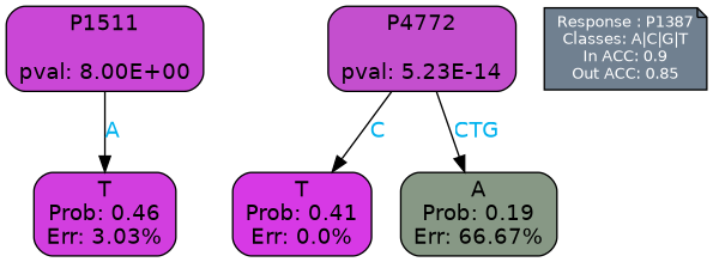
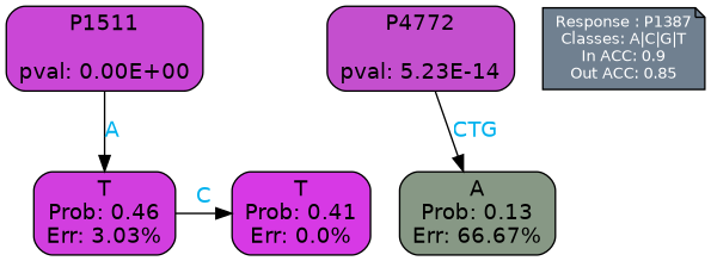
  digraph {
    ranksep=equally
    splines=polylines
    node [color=black fontname=helvetica shape=box style="filled, rounded"]
    edge [fontcolor=deepskyblue2 fontname=helvetica]
    n1 [fillcolor="#d23edf" label="T\nProb: 0.46\nErr: 3.03%"]
-   n2 [fillcolor="#879885" label="A\nProb: 0.19\nErr: 66.67%"]
+   n2 [fillcolor="#879885" label="A\nProb: 0.13\nErr: 66.67%"]
    n3 [fillcolor="#d739e5" label="T\nProb: 0.41\nErr: 0.0%"]
    n4 [align=left fillcolor=slategray fontcolor=white fontsize=10 label="Response : P1387\nClasses: A|C|G|T\nIn ACC: 0.9\nOut ACC: 0.85\n" shape=note style=filled]
-   n5 [fillcolor="#ca47d6" label="P1511\n\npval: 8.00E+00"]
+   n5 [fillcolor="#ca47d6" label="P1511\n\npval: 0.00E+00"]
    n6 [fillcolor="#c44fce" label="P4772\n\npval: 5.23E-14"]
    subgraph sub_1 {
      rank=same
      n1
      n2
      n3
    }
    subgraph sub_2 {
      rank=same
      n4
      n5
    }
    n5 -> n1 [label=A]
    n6 -> n2 [label=CTG]
-   n6 -> n3 [label=C]
+   n1 -> n3 [label=C]
  }
